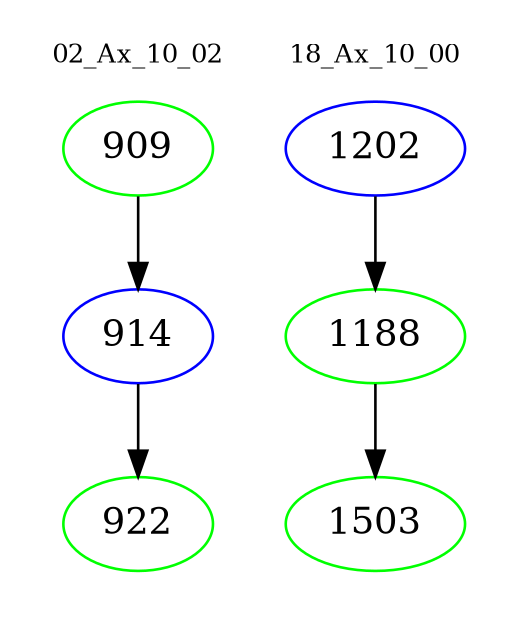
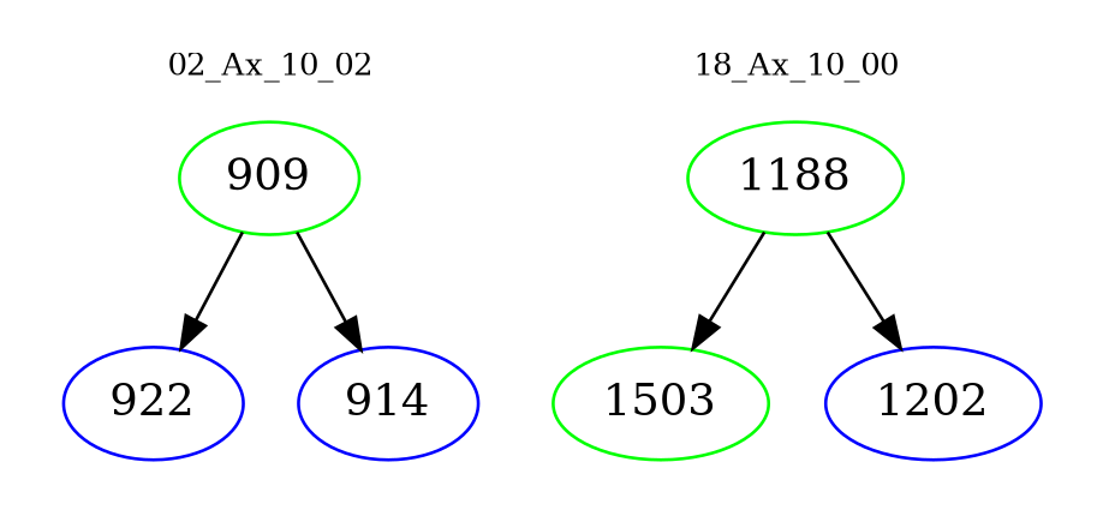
  digraph {
    node [color=green]
    edge [color=black]
    n1 [label=909]
-   n2 [label=922]
+   n2 [color=blue label=922]
    n3 [color=blue label=914]
    n4 [label=1188]
    n5 [label=1503]
    n6 [color=blue label=1202]
    subgraph cluster_1 {
      color=white
      fontsize=10
      label="02_Ax_10_02"
      n1
      n2
      n3
    }
    subgraph cluster_2 {
      color=white
      fontsize=10
      label="18_Ax_10_00"
      n4
      n5
      n6
    }
-   n3 -> n2
+   n1 -> n2
    n1 -> n3
    n4 -> n5
-   n6 -> n4
+   n4 -> n6
  }
